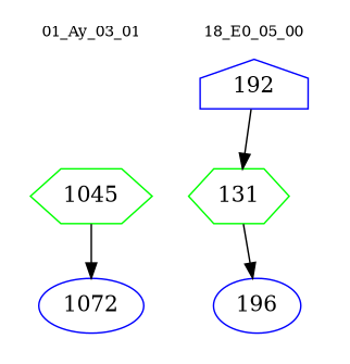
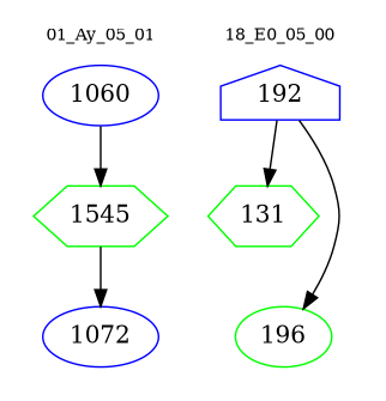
  digraph {
    node [color=blue shape=ellipse]
    edge [color=black]
-   n2 [color=green label=1045 shape=hexagon]
+   n1 [label=1060]
+   n2 [color=green label=1545 shape=hexagon]
    n3 [label=1072]
    n4 [label=192 shape=house]
    n5 [color=green label=131 shape=hexagon]
-   n6 [label=196]
+   n6 [color=green label=196]
    subgraph cluster_1 {
      color=white
      fontsize=10
-     label="01_Ay_03_01"
+     label="01_Ay_05_01"
+     n1
      n2
      n3
    }
    subgraph cluster_2 {
      color=white
      fontsize=10
      label="18_E0_05_00"
      n4
      n5
      n6
    }
+   n1 -> n2
    n2 -> n3
    n4 -> n5
-   n5 -> n6
+   n4 -> n6
  }
